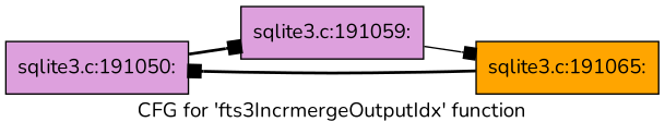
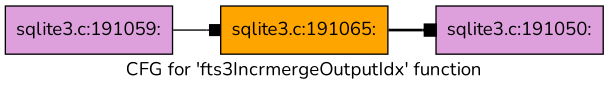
  digraph {
    fontname=Nunito
    label="CFG for 'fts3IncrmergeOutputIdx' function"
    rankdir=LR
    node [fillcolor=plum fontname=Nunito shape=record style=filled]
    edge [arrowhead=box fontname=Nunito style=bold]
    n1 [label="{sqlite3.c:191050:}"]
    n2 [label="{sqlite3.c:191059:}"]
    n3 [fillcolor=orange label="{sqlite3.c:191065:}"]
-   n1 -> n2
    n2 -> n3 [style=solid]
    n3 -> n1
  }
